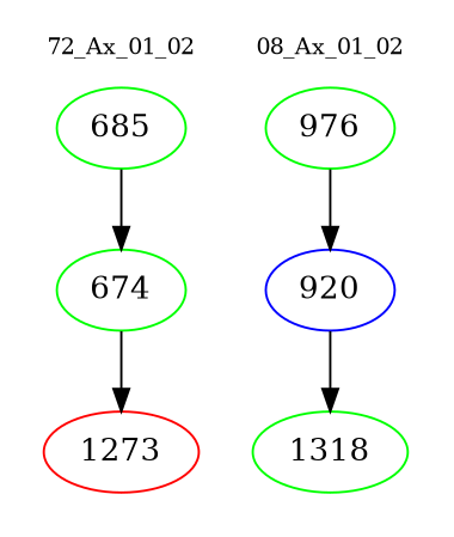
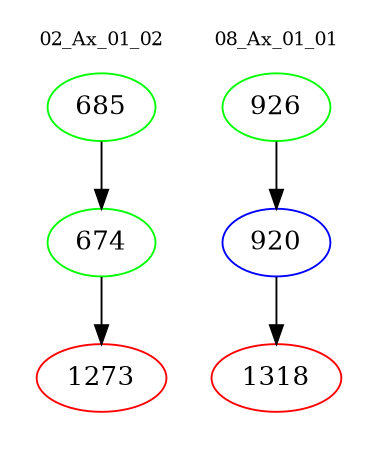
  digraph {
    node [color=green]
    edge [color=black]
    n1 [label=685]
    n2 [label=674]
    n3 [color=red label=1273]
-   n4 [label=976]
+   n4 [label=926]
    n5 [color=blue label=920]
-   n6 [label=1318]
+   n6 [color=red label=1318]
    subgraph cluster_1 {
      color=white
      fontsize=10
-     label="72_Ax_01_02"
+     label="02_Ax_01_02"
      n1
      n2
      n3
    }
    subgraph cluster_2 {
      color=white
      fontsize=10
-     label="08_Ax_01_02"
+     label="08_Ax_01_01"
      n4
      n5
      n6
    }
    n1 -> n2
    n2 -> n3
    n4 -> n5
    n5 -> n6
  }
